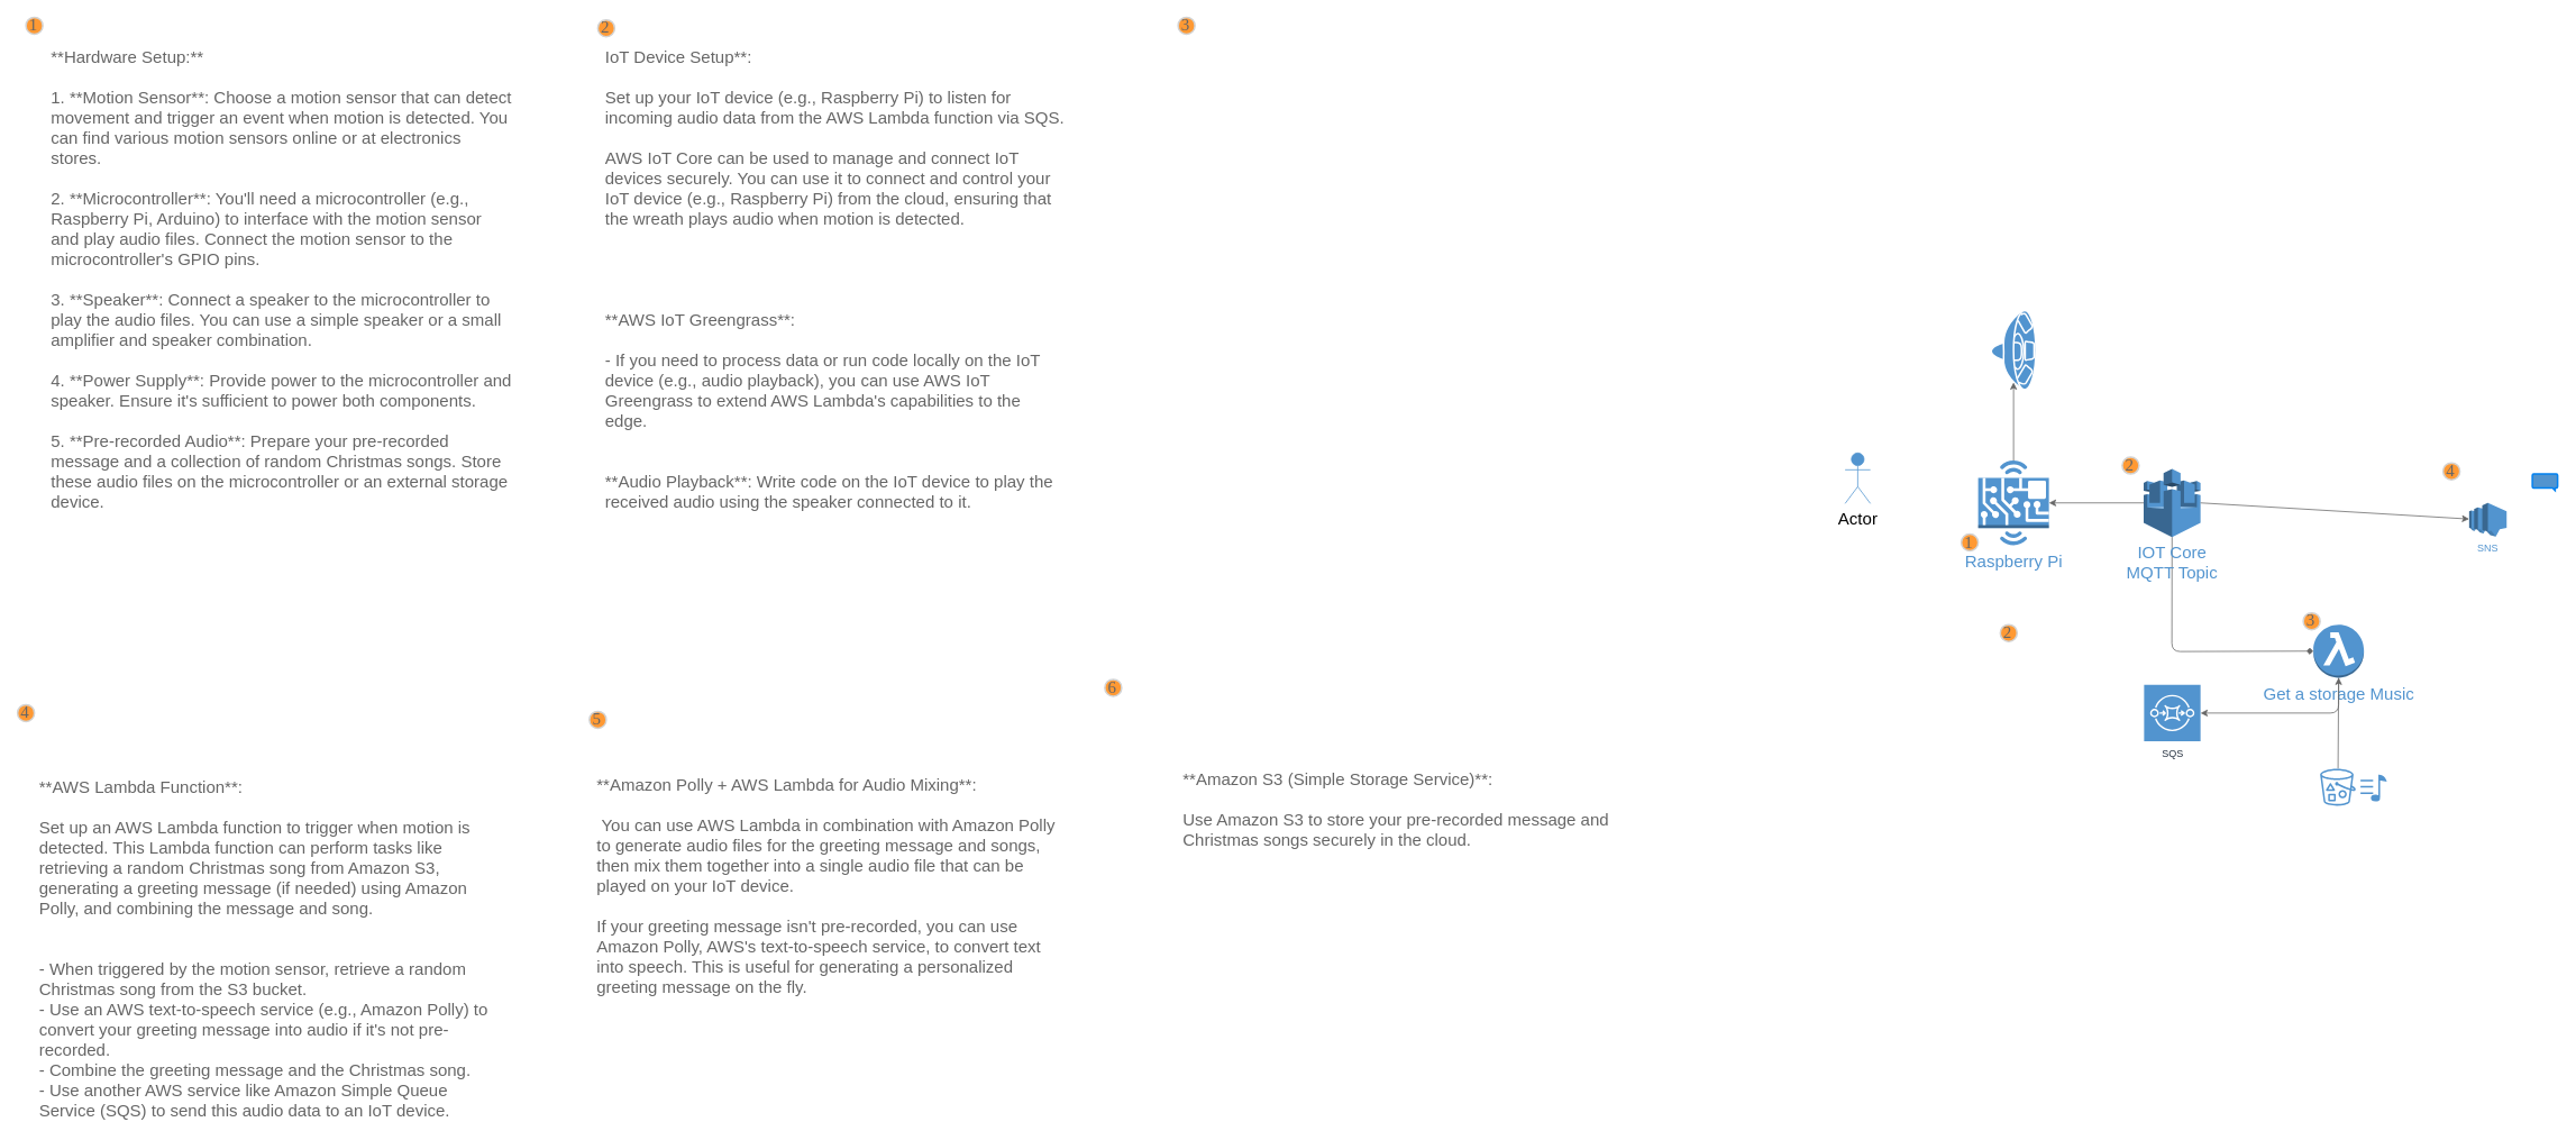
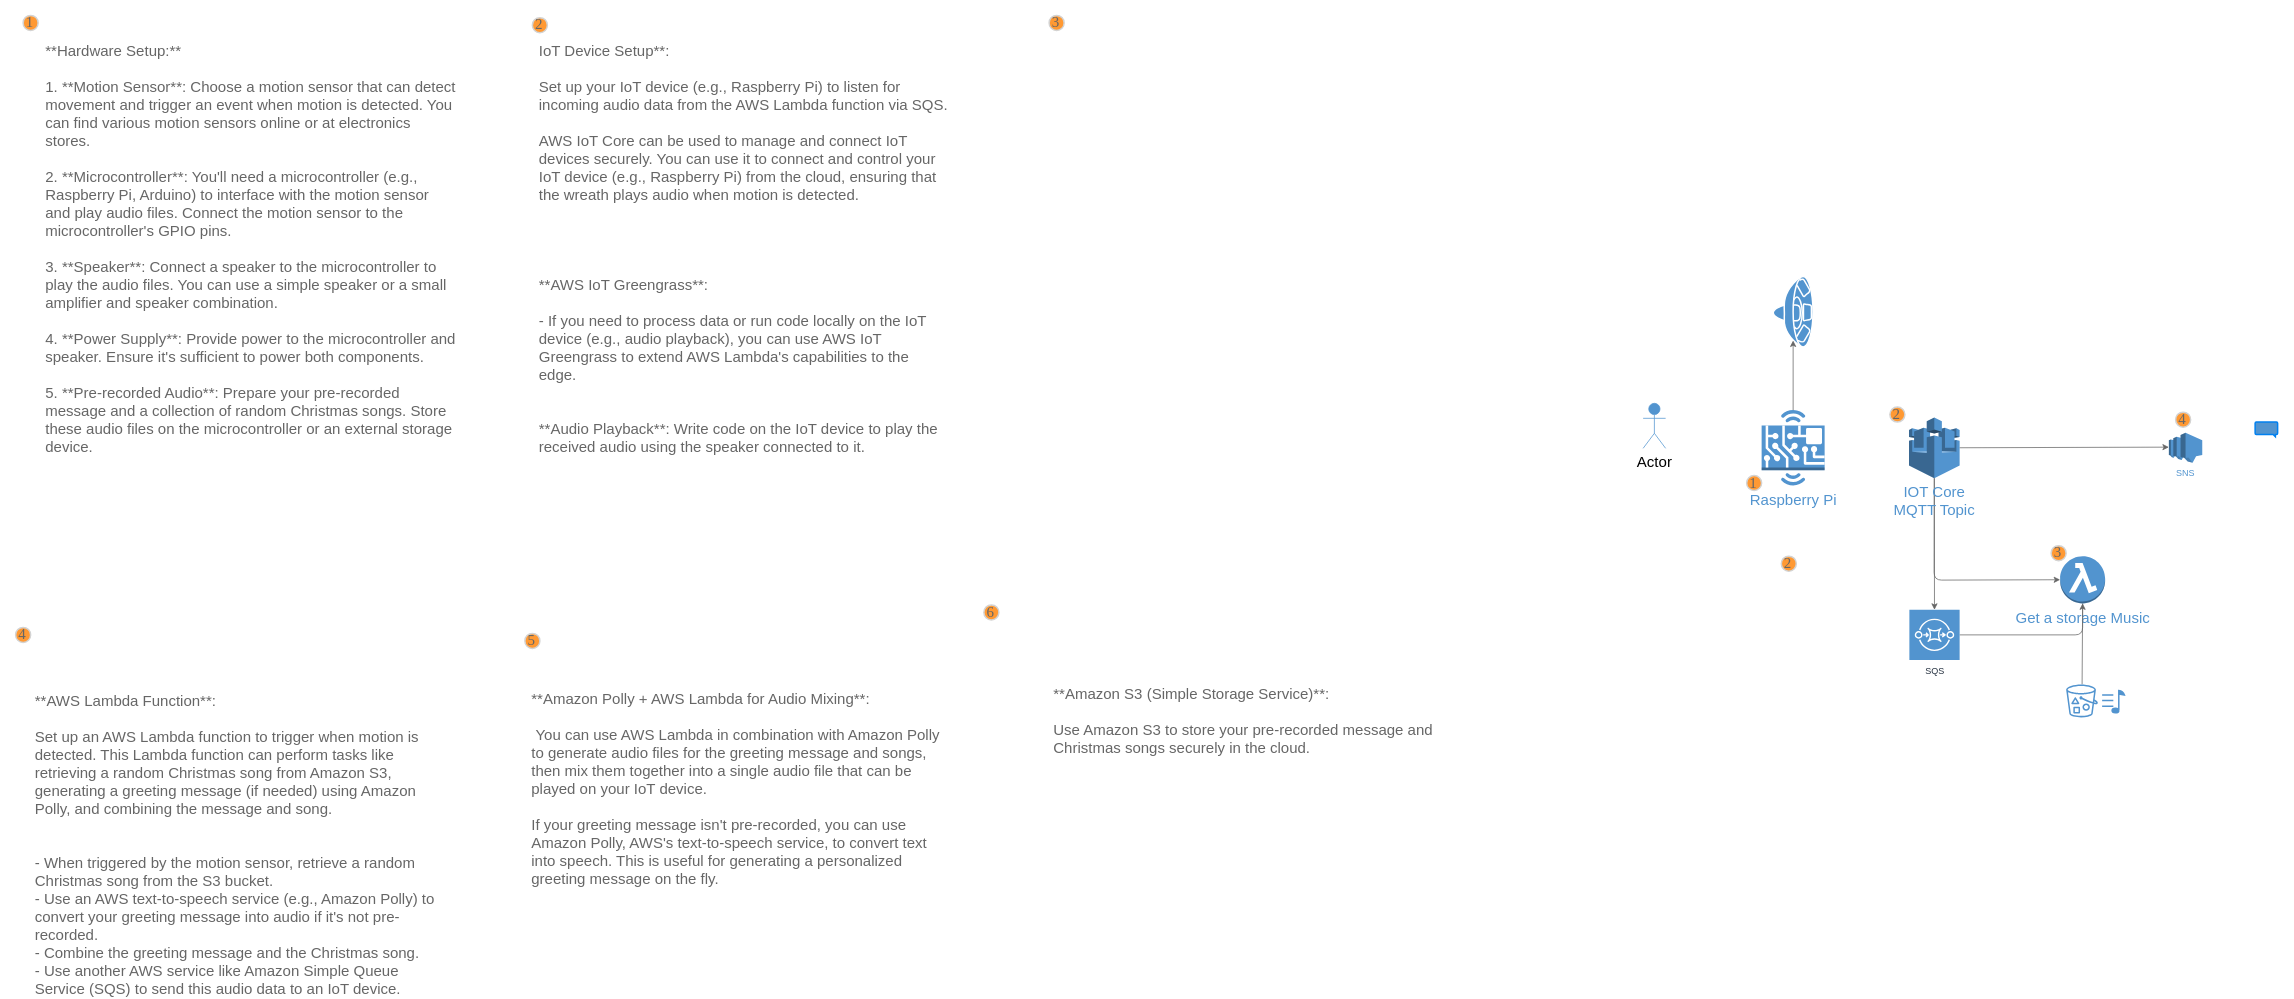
  <mxCell id="0" />
  <mxCell id="1" parent="0" />
  <mxCell id="2" value="" style="shape=mxgraph.cisco.computers_and_peripherals.speaker;html=1;pointerEvents=1;dashed=0;fillColor=#5294CF;strokeColor=#ffffff;strokeWidth=2;verticalLabelPosition=bottom;verticalAlign=top;align=center;outlineConnect=0;fontSize=20;" parent="1" vertex="1"><mxGeometry x="2363.5" y="368" width="53" height="94" as="geometry" /></mxCell>
- <mxCell id="3" style="edgeStyle=none;html=1;labelBackgroundColor=#666666;strokeColor=#666666;fontColor=#5294CF;fontSize=20;" parent="1" source="5" target="7" edge="1"><mxGeometry relative="1" as="geometry" /></mxCell>
- <mxCell id="4" style="edgeStyle=none;html=1;entryX=0;entryY=0.5;entryDx=0;entryDy=0;entryPerimeter=0;strokeColor=#666666;fontColor=#5294CF;endArrow=diamond;" edge="1" parent="1" source="5" target="28"><mxGeometry relative="1" as="geometry"><Array as="points"><mxPoint x="2578" y="773" /></Array></mxGeometry></mxCell>
+ <mxCell id="3" style="edgeStyle=none;html=1;labelBackgroundColor=#666666;strokeColor=#666666;fontColor=#5294CF;fontSize=20;" parent="1" source="5" target="33" edge="1"><mxGeometry relative="1" as="geometry" /></mxCell>
+ <mxCell id="4" style="edgeStyle=none;html=1;entryX=0;entryY=0.5;entryDx=0;entryDy=0;entryPerimeter=0;strokeColor=#666666;fontColor=#5294CF;" edge="1" parent="1" source="5" target="28"><mxGeometry relative="1" as="geometry"><Array as="points"><mxPoint x="2578" y="773" /></Array></mxGeometry></mxCell>
  <mxCell id="5" value="IOT Core&lt;br&gt;MQTT Topic" style="outlineConnect=0;dashed=0;verticalLabelPosition=bottom;verticalAlign=top;align=center;html=1;shape=mxgraph.aws3.aws_iot;fillColor=#5294CF;gradientColor=none;strokeColor=#000000;fontColor=#5294CF;fontSize=20;" parent="1" vertex="1"><mxGeometry x="2544.5" y="556" width="67.5" height="81" as="geometry" /></mxCell>
  <mxCell id="6" style="edgeStyle=none;html=1;entryX=0.5;entryY=0.91;entryDx=0;entryDy=0;entryPerimeter=0;labelBackgroundColor=#666666;strokeColor=#666666;fontColor=#5294CF;fontSize=20;" parent="1" source="7" target="2" edge="1"><mxGeometry relative="1" as="geometry" /></mxCell>
  <mxCell id="7" value="Raspberry Pi" style="outlineConnect=0;dashed=0;verticalLabelPosition=bottom;verticalAlign=top;align=center;html=1;shape=mxgraph.aws3.hardware_board;fillColor=#5294CF;gradientColor=none;strokeColor=#000000;fontColor=#5294CF;fontSize=20;" parent="1" vertex="1"><mxGeometry x="2348" y="546.25" width="84" height="100.5" as="geometry" /></mxCell>
  <mxCell id="8" value="Actor" style="shape=umlActor;verticalLabelPosition=bottom;verticalAlign=top;html=1;outlineConnect=0;strokeColor=#5294CF;fillColor=#5294CF;fontSize=20;" parent="1" vertex="1"><mxGeometry x="2190" y="537.25" width="30" height="60" as="geometry" /></mxCell>
  <mxCell id="9" value="&lt;font color=&quot;#666666&quot; style=&quot;font-size: 20px;&quot;&gt;1&lt;/font&gt;" style="ellipse;whiteSpace=wrap;html=1;aspect=fixed;strokeWidth=2;fontFamily=Tahoma;spacingBottom=4;spacingRight=2;strokeColor=#d3d3d3;fontColor=#5294CF;fillColor=#FF9933;fontSize=20;" parent="1" vertex="1"><mxGeometry x="2328" y="633.5" width="20" height="20" as="geometry" /></mxCell>
  <mxCell id="10" value="**Hardware Setup:**&#10;&#10;1. **Motion Sensor**: Choose a motion sensor that can detect movement and trigger an event when motion is detected. You can find various motion sensors online or at electronics stores. &#10;&#10;2. **Microcontroller**: You'll need a microcontroller (e.g., Raspberry Pi, Arduino) to interface with the motion sensor and play audio files. Connect the motion sensor to the microcontroller's GPIO pins.&#10;&#10;3. **Speaker**: Connect a speaker to the microcontroller to play the audio files. You can use a simple speaker or a small amplifier and speaker combination.&#10;&#10;4. **Power Supply**: Provide power to the microcontroller and speaker. Ensure it's sufficient to power both components.&#10;&#10;5. **Pre-recorded Audio**: Prepare your pre-recorded message and a collection of random Christmas songs. Store these audio files on the microcontroller or an external storage device." style="text;fontSize=20;fontColor=#666666;whiteSpace=wrap;" parent="1" vertex="1"><mxGeometry x="57.999" y="49.005" width="550" height="387" as="geometry" /></mxCell>
  <mxCell id="11" value="&lt;font color=&quot;#666666&quot; style=&quot;font-size: 20px;&quot;&gt;2&lt;/font&gt;" style="ellipse;whiteSpace=wrap;html=1;aspect=fixed;strokeWidth=2;fontFamily=Tahoma;spacingBottom=4;spacingRight=2;strokeColor=#d3d3d3;fontColor=#5294CF;fillColor=#FF9933;fontSize=20;" parent="1" vertex="1"><mxGeometry x="2519" y="542.25" width="20" height="20" as="geometry" /></mxCell>
  <mxCell id="12" value="&lt;font color=&quot;#666666&quot; style=&quot;font-size: 20px;&quot;&gt;4&lt;/font&gt;" style="ellipse;whiteSpace=wrap;html=1;aspect=fixed;strokeWidth=2;fontFamily=Tahoma;spacingBottom=4;spacingRight=2;strokeColor=#d3d3d3;fontColor=#5294CF;fillColor=#FF9933;fontSize=20;" parent="1" vertex="1"><mxGeometry x="2900" y="549" width="20" height="20" as="geometry" /></mxCell>
  <mxCell id="13" value="&lt;font color=&quot;#666666&quot; style=&quot;font-size: 20px;&quot;&gt;1&lt;/font&gt;" style="ellipse;whiteSpace=wrap;html=1;aspect=fixed;strokeWidth=2;fontFamily=Tahoma;spacingBottom=4;spacingRight=2;strokeColor=#d3d3d3;fontColor=#5294CF;fillColor=#FF9933;fontSize=20;" parent="1" vertex="1"><mxGeometry x="30" y="20" width="20" height="20" as="geometry" /></mxCell>
  <mxCell id="14" value="IoT Device Setup**: &#10;&#10;Set up your IoT device (e.g., Raspberry Pi) to listen for incoming audio data from the AWS Lambda function via SQS.&#10;&#10;AWS IoT Core can be used to manage and connect IoT devices securely. You can use it to connect and control your IoT device (e.g., Raspberry Pi) from the cloud, ensuring that the wreath plays audio when motion is detected.&#10;&#10;&#10;&#10;&#10;**AWS IoT Greengrass**:&#10;&#10;   - If you need to process data or run code locally on the IoT device (e.g., audio playback), you can use AWS IoT Greengrass to extend AWS Lambda's capabilities to the edge.&#10;&#10;&#10;**Audio Playback**: Write code on the IoT device to play the received audio using the speaker connected to it." style="text;fontSize=20;fontColor=#666666;labelBackgroundColor=none;whiteSpace=wrap;" parent="1" vertex="1"><mxGeometry x="716" y="49.003" width="550" height="79" as="geometry" /></mxCell>
  <mxCell id="15" value="&lt;font color=&quot;#666666&quot; style=&quot;font-size: 20px;&quot;&gt;2&lt;/font&gt;" style="ellipse;whiteSpace=wrap;html=1;aspect=fixed;strokeWidth=2;fontFamily=Tahoma;spacingBottom=4;spacingRight=2;strokeColor=#d3d3d3;fontColor=#5294CF;fillColor=#FF9933;fontSize=20;" parent="1" vertex="1"><mxGeometry x="709" y="23" width="20" height="20" as="geometry" /></mxCell>
  <mxCell id="16" value="&lt;font color=&quot;#666666&quot; style=&quot;font-size: 20px;&quot;&gt;3&lt;/font&gt;" style="ellipse;whiteSpace=wrap;html=1;aspect=fixed;strokeWidth=2;fontFamily=Tahoma;spacingBottom=4;spacingRight=2;strokeColor=#d3d3d3;fontColor=#5294CF;fillColor=#FF9933;fontSize=20;" parent="1" vertex="1"><mxGeometry x="1398" y="20" width="20" height="20" as="geometry" /></mxCell>
  <mxCell id="17" value="&lt;font color=&quot;#666666&quot; style=&quot;font-size: 20px;&quot;&gt;4&lt;/font&gt;" style="ellipse;whiteSpace=wrap;html=1;aspect=fixed;strokeWidth=2;fontFamily=Tahoma;spacingBottom=4;spacingRight=2;strokeColor=#d3d3d3;fontColor=#5294CF;fillColor=#FF9933;fontSize=20;" parent="1" vertex="1"><mxGeometry x="20" y="836" width="20" height="20" as="geometry" /></mxCell>
  <mxCell id="18" value="&lt;font color=&quot;#666666&quot; style=&quot;font-size: 20px;&quot;&gt;5&lt;/font&gt;" style="ellipse;whiteSpace=wrap;html=1;aspect=fixed;strokeWidth=2;fontFamily=Tahoma;spacingBottom=4;spacingRight=2;strokeColor=#d3d3d3;fontColor=#5294CF;fillColor=#FF9933;fontSize=20;" parent="1" vertex="1"><mxGeometry x="699" y="844" width="20" height="20" as="geometry" /></mxCell>
  <mxCell id="19" value="&lt;font color=&quot;#666666&quot; style=&quot;font-size: 20px;&quot;&gt;6&lt;/font&gt;" style="ellipse;whiteSpace=wrap;html=1;aspect=fixed;strokeWidth=2;fontFamily=Tahoma;spacingBottom=4;spacingRight=2;strokeColor=#d3d3d3;fontColor=#5294CF;fillColor=#FF9933;fontSize=20;" parent="1" vertex="1"><mxGeometry x="1311" y="806" width="20" height="20" as="geometry" /></mxCell>
  <mxCell id="20" value="**Amazon Polly + AWS Lambda for Audio Mixing**:&lt;br&gt;&lt;br&gt;&amp;nbsp;You can use AWS Lambda in combination with Amazon Polly to generate audio files for the greeting message and songs, then mix them together into a single audio file that can be played on your IoT device.&lt;br&gt;&lt;br&gt;If your greeting message isn't pre-recorded, you can use Amazon Polly, AWS's text-to-speech service, to convert text into speech. This is useful for generating a personalized greeting message on the fly." style="text;whiteSpace=wrap;fontSize=20;fontColor=#666666;html=1;" parent="1" vertex="1"><mxGeometry x="705.996" y="911.995" width="550" height="97" as="geometry" /></mxCell>
  <mxCell id="21" value=" **Amazon S3 (Simple Storage Service)**: &#10;&#10;Use Amazon S3 to store your pre-recorded message and Christmas songs securely in the cloud." style="text;whiteSpace=wrap;fontSize=20;fontColor=#666666;" parent="1" vertex="1"><mxGeometry x="1401.996" y="905.998" width="550" height="97" as="geometry" /></mxCell>
  <mxCell id="22" value="**AWS Lambda Function**:&#10;&#10;Set up an AWS Lambda function to trigger when motion is detected. This Lambda function can perform tasks like retrieving a random Christmas song from Amazon S3, generating a greeting message (if needed) using Amazon Polly, and combining the message and song.&#10;&#10;&#10;   - When triggered by the motion sensor, retrieve a random Christmas song from the S3 bucket.&#10;   - Use an AWS text-to-speech service (e.g., Amazon Polly) to convert your greeting message into audio if it's not pre-recorded.&#10;   - Combine the greeting message and the Christmas song.&#10;   - Use another AWS service like Amazon Simple Queue Service (SQS) to send this audio data to an IoT device." style="text;whiteSpace=wrap;fontSize=20;fontColor=#666666;" parent="1" vertex="1"><mxGeometry x="43.996" y="914.995" width="550" height="79" as="geometry" /></mxCell>
  <mxCell id="23" value="&lt;font color=&quot;#666666&quot; style=&quot;font-size: 20px;&quot;&gt;2&lt;/font&gt;" style="ellipse;whiteSpace=wrap;html=1;aspect=fixed;strokeWidth=2;fontFamily=Tahoma;spacingBottom=4;spacingRight=2;strokeColor=#d3d3d3;fontColor=#5294CF;fillColor=#FF9933;fontSize=20;" parent="1" vertex="1"><mxGeometry x="2374.25" y="741" width="20" height="20" as="geometry" /></mxCell>
  <mxCell id="24" style="edgeStyle=none;html=1;strokeColor=#666666;fontColor=#5294CF;exitX=1;exitY=0.5;exitDx=0;exitDy=0;exitPerimeter=0;entryX=0;entryY=0.48;entryDx=0;entryDy=0;entryPerimeter=0;" edge="1" parent="1" source="5" target="26"><mxGeometry relative="1" as="geometry"><mxPoint x="2756" y="602.985" as="sourcePoint" /><mxPoint x="2742" y="596.5" as="targetPoint" /></mxGeometry></mxCell>
  <mxCell id="25" value="" style="html=1;verticalLabelPosition=bottom;align=center;labelBackgroundColor=#ffffff;verticalAlign=top;strokeWidth=2;strokeColor=#0080F0;shadow=0;dashed=0;shape=mxgraph.ios7.icons.message;rounded=1;fontColor=#5294CF;fillColor=#5294CF;" vertex="1" parent="1"><mxGeometry x="3006" y="562.25" width="30" height="19.5" as="geometry" /></mxCell>
- <mxCell id="26" value="SNS" style="outlineConnect=0;dashed=0;verticalLabelPosition=bottom;verticalAlign=top;align=center;html=1;shape=mxgraph.aws3.sns;fillColor=#5294CF;gradientColor=none;rounded=1;strokeColor=#5294CF;strokeWidth=2;fontColor=#5294CF;" vertex="1" parent="1"><mxGeometry x="2931" y="596.5" width="44.5" height="40" as="geometry" /></mxCell>
- <mxCell id="27" style="edgeStyle=none;html=1;entryX=1;entryY=0.5;entryDx=0;entryDy=0;entryPerimeter=0;strokeColor=#666666;fontColor=#FF0000;" edge="1" parent="1" source="28" target="33"><mxGeometry relative="1" as="geometry"><Array as="points"><mxPoint x="2776" y="846" /></Array></mxGeometry></mxCell>
+ <mxCell id="26" value="SNS" style="outlineConnect=0;dashed=0;verticalLabelPosition=bottom;verticalAlign=top;align=center;html=1;shape=mxgraph.aws3.sns;fillColor=#5294CF;gradientColor=none;rounded=1;strokeColor=#5294CF;strokeWidth=2;fontColor=#5294CF;" vertex="1" parent="1"><mxGeometry x="2891" y="576.5" width="44.5" height="40" as="geometry" /></mxCell>
+ <mxCell id="27" style="edgeStyle=none;html=1;entryX=1;entryY=0.5;entryDx=0;entryDy=0;entryPerimeter=0;strokeColor=#666666;fontColor=#FF0000;endArrow=none;" edge="1" parent="1" source="28" target="33"><mxGeometry relative="1" as="geometry"><Array as="points"><mxPoint x="2776" y="846" /></Array></mxGeometry></mxCell>
  <mxCell id="28" value="Get a storage Music" style="outlineConnect=0;dashed=0;verticalLabelPosition=bottom;verticalAlign=top;align=center;html=1;shape=mxgraph.aws3.lambda_function;fillColor=#5294CF;gradientColor=none;strokeColor=#000000;fontSize=20;fontColor=#5294CF;" vertex="1" parent="1"><mxGeometry x="2746" y="741" width="60" height="63" as="geometry" /></mxCell>
  <mxCell id="29" style="edgeStyle=none;html=1;entryX=0.5;entryY=1;entryDx=0;entryDy=0;entryPerimeter=0;strokeColor=#666666;fontColor=#5294CF;" edge="1" parent="1" source="30" target="28"><mxGeometry relative="1" as="geometry" /></mxCell>
  <mxCell id="30" value="" style="sketch=0;outlineConnect=0;fontColor=#232F3E;gradientColor=none;fillColor=#5294CF;strokeColor=none;dashed=0;verticalLabelPosition=bottom;verticalAlign=top;align=center;html=1;fontSize=20;fontStyle=0;aspect=fixed;pointerEvents=1;shape=mxgraph.aws4.bucket_with_objects;" vertex="1" parent="1"><mxGeometry x="2754" y="912" width="42.31" height="44" as="geometry" /></mxCell>
  <mxCell id="31" value="" style="html=1;verticalLabelPosition=bottom;align=center;labelBackgroundColor=#ffffff;verticalAlign=top;strokeWidth=2;strokeColor=#5294CF;shadow=0;dashed=0;shape=mxgraph.ios7.icons.note;pointerEvents=1;fillColor=#5294CF;fontSize=20;" parent="1" vertex="1"><mxGeometry x="2802" y="920.3" width="29.7" height="29.7" as="geometry" /></mxCell>
  <mxCell id="32" value="&lt;font color=&quot;#666666&quot; style=&quot;font-size: 20px;&quot;&gt;3&lt;/font&gt;" style="ellipse;whiteSpace=wrap;html=1;aspect=fixed;strokeWidth=2;fontFamily=Tahoma;spacingBottom=4;spacingRight=2;strokeColor=#d3d3d3;fontColor=#5294CF;fillColor=#FF9933;fontSize=20;" vertex="1" parent="1"><mxGeometry x="2734" y="727" width="20" height="20" as="geometry" /></mxCell>
  <mxCell id="33" value="SQS" style="sketch=0;points=[[0,0,0],[0.25,0,0],[0.5,0,0],[0.75,0,0],[1,0,0],[0,1,0],[0.25,1,0],[0.5,1,0],[0.75,1,0],[1,1,0],[0,0.25,0],[0,0.5,0],[0,0.75,0],[1,0.25,0],[1,0.5,0],[1,0.75,0]];outlineConnect=0;fontColor=#232F3E;gradientColor=none;gradientDirection=north;fillColor=#5294CF;strokeColor=#ffffff;dashed=0;verticalLabelPosition=bottom;verticalAlign=top;align=center;html=1;fontSize=12;fontStyle=0;aspect=fixed;shape=mxgraph.aws4.resourceIcon;resIcon=mxgraph.aws4.sqs;rounded=1;strokeWidth=2;" vertex="1" parent="1"><mxGeometry x="2545" y="812.5" width="67" height="67" as="geometry" /></mxCell>
